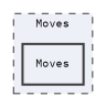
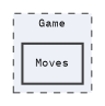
  digraph {
    compound=true
    rankdir=LR
    fontname="IBM Plex Mono"
    n1 [color=grey25 fillcolor="#edf0f7" fontname="IBM Plex Mono" fontsize=10 label=Moves shape=box style="filled,bold,"]
    subgraph cluster_1 {
      bgcolor="#edf0f7"
      fontsize=10
-     label=Moves
+     label=Game
      pencolor=grey25
      style="filled,dashed,"
      n1
    }
  }
